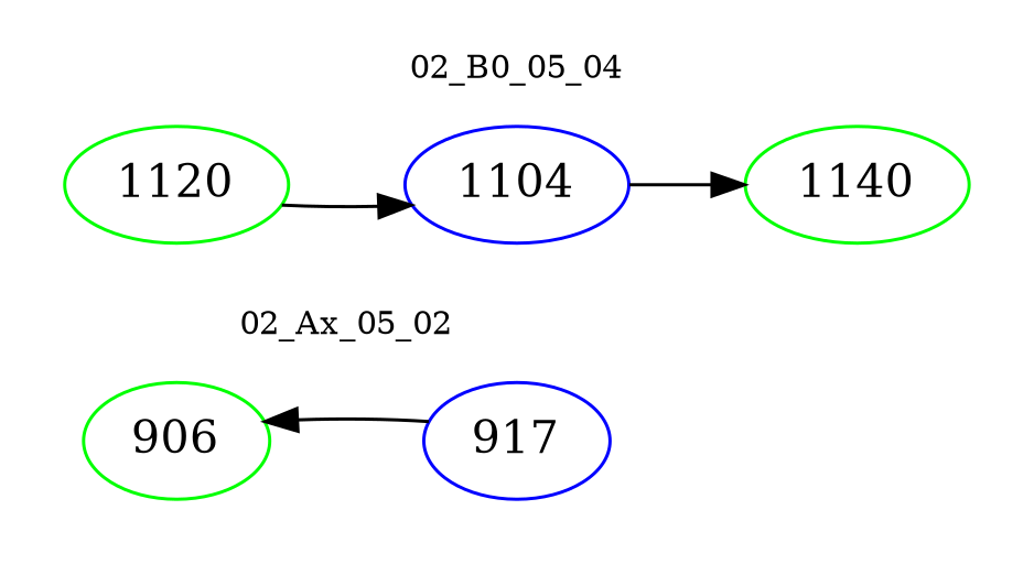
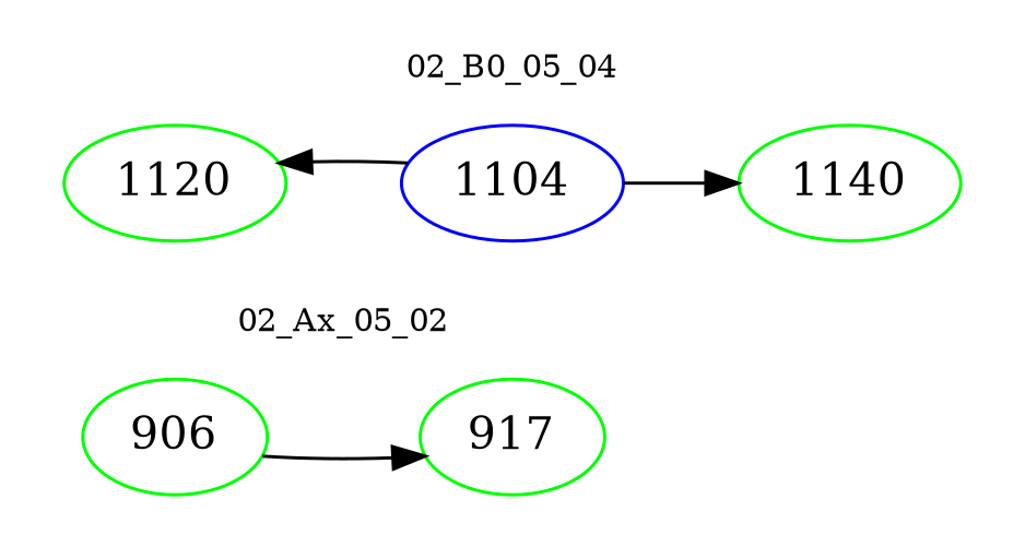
  digraph {
    fontname="DejaVu Serif"
    rankdir=LR
    node [color=green fontname="DejaVu Serif"]
    edge [color=black fontname="DejaVu Serif"]
    n1 [label=906]
-   n2 [color=blue label=917]
+   n2 [label=917]
    n3 [label=1120]
    n4 [color=blue label=1104]
    n5 [label=1140]
    subgraph cluster_1 {
      color=white
      fontsize=10
      label="02_Ax_05_02"
      n1
      n2
    }
    subgraph cluster_2 {
      color=white
      fontsize=10
      label="02_B0_05_04"
      n3
      n4
      n5
    }
-   n2 -> n1
-   n3 -> n4
+   n1 -> n2
+   n4 -> n3
    n4 -> n5
  }
